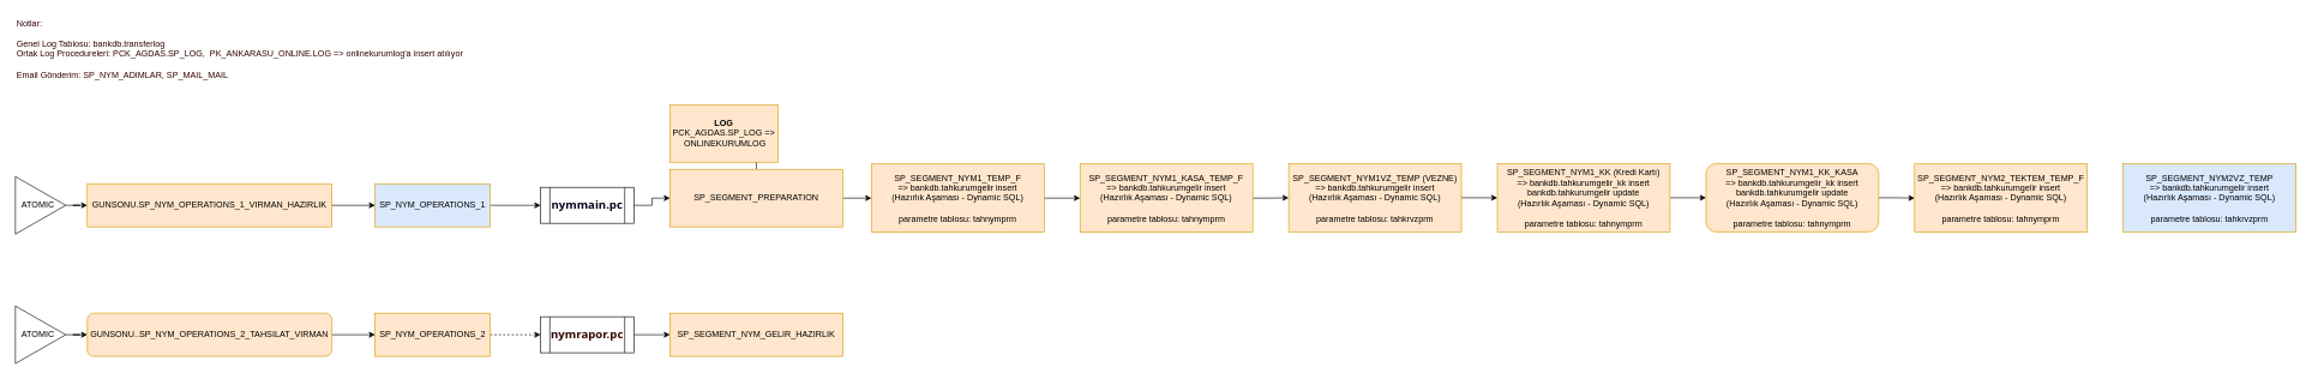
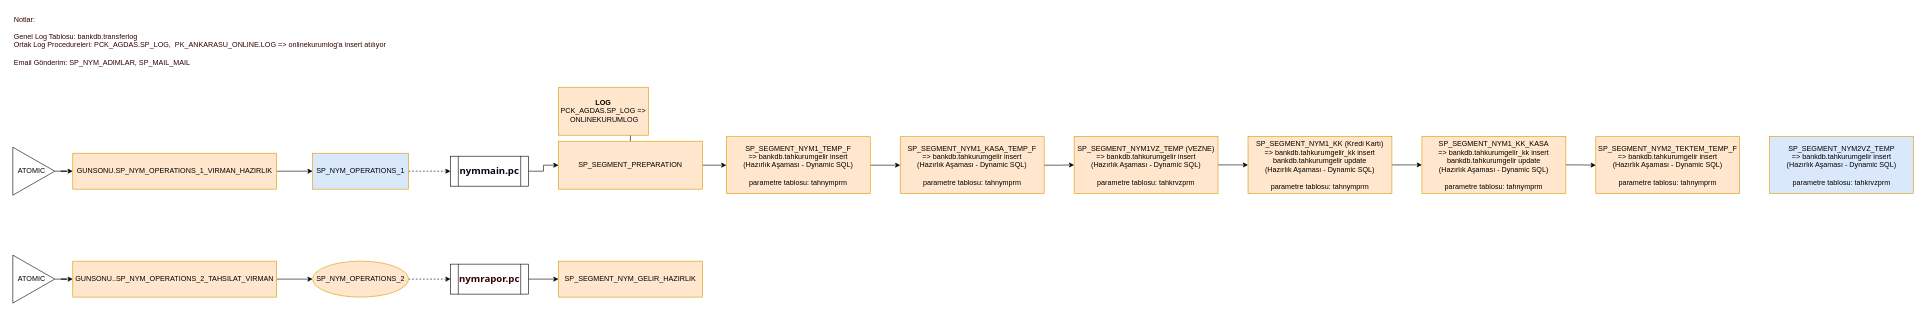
  <mxCell id="0" />
  <mxCell id="1" parent="0" />
  <mxCell id="2" value="" style="edgeStyle=orthogonalEdgeStyle;rounded=0;orthogonalLoop=1;jettySize=auto;html=1;" parent="1" source="3" target="5" edge="1"><mxGeometry relative="1" as="geometry" /></mxCell>
  <mxCell id="3" value="ATOMIC&amp;nbsp;&amp;nbsp;" style="triangle;whiteSpace=wrap;html=1;" parent="1" vertex="1"><mxGeometry x="20" y="245" width="70" height="80" as="geometry" /></mxCell>
  <mxCell id="4" value="" style="edgeStyle=orthogonalEdgeStyle;rounded=0;orthogonalLoop=1;jettySize=auto;html=1;" parent="1" source="5" target="7" edge="1"><mxGeometry relative="1" as="geometry" /></mxCell>
  <mxCell id="5" value="GUNSONU.SP_NYM_OPERATIONS_1_VIRMAN_HAZIRLIK" style="rounded=0;whiteSpace=wrap;html=1;fillColor=#ffe6cc;strokeColor=#d79b00;" parent="1" vertex="1"><mxGeometry x="120" y="255" width="340" height="60" as="geometry" /></mxCell>
- <mxCell id="6" style="edgeStyle=orthogonalEdgeStyle;rounded=0;orthogonalLoop=1;jettySize=auto;html=1;entryX=0;entryY=0.5;entryDx=0;entryDy=0;fontColor=#03031c;" parent="1" source="7" target="9" edge="1"><mxGeometry relative="1" as="geometry" /></mxCell>
+ <mxCell id="6" style="edgeStyle=orthogonalEdgeStyle;rounded=0;orthogonalLoop=1;jettySize=auto;html=1;entryX=0;entryY=0.5;entryDx=0;entryDy=0;fontColor=#03031c;dashed=1;" parent="1" source="7" target="9" edge="1"><mxGeometry relative="1" as="geometry" /></mxCell>
  <mxCell id="7" value="SP_NYM_OPERATIONS_1" style="rounded=0;whiteSpace=wrap;html=1;fillColor=#dae8fc;strokeColor=#d79b00;" parent="1" vertex="1"><mxGeometry x="520" y="255" width="160" height="60" as="geometry" /></mxCell>
  <mxCell id="8" value="" style="edgeStyle=orthogonalEdgeStyle;rounded=0;orthogonalLoop=1;jettySize=auto;html=1;fontColor=#330000;" parent="1" source="9" target="20" edge="1"><mxGeometry relative="1" as="geometry" /></mxCell>
  <mxCell id="9" value="&lt;font style=&quot;box-sizing: border-box; cursor: pointer; outline: transparent; text-decoration-line: none; transition: color 80ms cubic-bezier(0.165, 0.84, 0.44, 1) 0s, background 80ms linear 0s; font-weight: bold; font-family: &amp;quot;Segoe UI Web (West European)&amp;quot;, &amp;quot;Segoe UI&amp;quot;, -apple-system, BlinkMacSystemFont, Roboto, &amp;quot;Helvetica Neue&amp;quot;, sans-serif; font-size: 16px; text-align: start;&quot; color=&quot;#03031c&quot;&gt;nymmain.pc&lt;/font&gt;" style="shape=process;whiteSpace=wrap;html=1;backgroundOutline=1;" parent="1" vertex="1"><mxGeometry x="750" y="260" width="130" height="50" as="geometry" /></mxCell>
  <mxCell id="10" value="" style="edgeStyle=orthogonalEdgeStyle;rounded=0;orthogonalLoop=1;jettySize=auto;html=1;" parent="1" source="11" target="13" edge="1"><mxGeometry relative="1" as="geometry" /></mxCell>
  <mxCell id="11" value="ATOMIC&amp;nbsp;&amp;nbsp;" style="triangle;whiteSpace=wrap;html=1;" parent="1" vertex="1"><mxGeometry x="20" y="425" width="70" height="80" as="geometry" /></mxCell>
  <mxCell id="12" value="" style="edgeStyle=orthogonalEdgeStyle;rounded=0;orthogonalLoop=1;jettySize=auto;html=1;" parent="1" source="13" target="15" edge="1"><mxGeometry relative="1" as="geometry" /></mxCell>
- <mxCell id="13" value="GUNSONU..SP_NYM_OPERATIONS_2_TAHSILAT_VIRMAN&lt;b&gt;&lt;/b&gt;" style="whiteSpace=wrap;html=1;fillColor=#ffe6cc;strokeColor=#d79b00;rounded=1;" parent="1" vertex="1"><mxGeometry x="120" y="435" width="340" height="60" as="geometry" /></mxCell>
+ <mxCell id="13" value="GUNSONU..SP_NYM_OPERATIONS_2_TAHSILAT_VIRMAN&lt;b&gt;&lt;/b&gt;" style="rounded=0;whiteSpace=wrap;html=1;fillColor=#ffe6cc;strokeColor=#d79b00;" parent="1" vertex="1"><mxGeometry x="120" y="435" width="340" height="60" as="geometry" /></mxCell>
  <mxCell id="14" style="edgeStyle=orthogonalEdgeStyle;rounded=0;orthogonalLoop=1;jettySize=auto;html=1;entryX=0;entryY=0.5;entryDx=0;entryDy=0;fontColor=#330000;dashed=1;" parent="1" source="15" target="17" edge="1"><mxGeometry relative="1" as="geometry" /></mxCell>
- <mxCell id="15" value="SP_NYM_OPERATIONS_2" style="rounded=0;whiteSpace=wrap;html=1;fillColor=#ffe6cc;strokeColor=#d79b00;" parent="1" vertex="1"><mxGeometry x="520" y="435" width="160" height="60" as="geometry" /></mxCell>
+ <mxCell id="15" value="SP_NYM_OPERATIONS_2" style="ellipse;whiteSpace=wrap;html=1;fillColor=#ffe6cc;strokeColor=#d79b00;" parent="1" vertex="1"><mxGeometry x="520" y="435" width="160" height="60" as="geometry" /></mxCell>
  <mxCell id="16" value="" style="edgeStyle=orthogonalEdgeStyle;rounded=0;orthogonalLoop=1;jettySize=auto;html=1;fontColor=#330000;" parent="1" source="17" target="21" edge="1"><mxGeometry relative="1" as="geometry" /></mxCell>
  <mxCell id="17" value="&lt;font style=&quot;box-sizing: border-box; cursor: pointer; outline: transparent; transition: color 80ms cubic-bezier(0.165, 0.84, 0.44, 1) 0s, background 80ms linear 0s; font-weight: bold; font-family: &amp;quot;Segoe UI Web (West European)&amp;quot;, &amp;quot;Segoe UI&amp;quot;, -apple-system, BlinkMacSystemFont, Roboto, &amp;quot;Helvetica Neue&amp;quot;, sans-serif; font-size: 16px; text-align: start;&quot; color=&quot;#330000&quot;&gt;nymrapor.pc&lt;/font&gt;" style="shape=process;whiteSpace=wrap;html=1;backgroundOutline=1;" parent="1" vertex="1"><mxGeometry x="750" y="440" width="130" height="50" as="geometry" /></mxCell>
  <mxCell id="18" style="edgeStyle=orthogonalEdgeStyle;rounded=0;orthogonalLoop=1;jettySize=auto;html=1;entryX=0.5;entryY=1;entryDx=0;entryDy=0;fontColor=#330000;" parent="1" source="20" target="23" edge="1"><mxGeometry relative="1" as="geometry" /></mxCell>
  <mxCell id="19" value="" style="edgeStyle=orthogonalEdgeStyle;rounded=0;orthogonalLoop=1;jettySize=auto;html=1;fontColor=#330000;" parent="1" source="20" target="25" edge="1"><mxGeometry relative="1" as="geometry" /></mxCell>
  <mxCell id="20" value="SP_SEGMENT_PREPARATION" style="rounded=0;whiteSpace=wrap;html=1;fillColor=#ffe6cc;strokeColor=#d79b00;" parent="1" vertex="1"><mxGeometry x="930" y="235" width="240" height="80" as="geometry" /></mxCell>
  <mxCell id="21" value="SP_SEGMENT_NYM_GELIR_HAZIRLIK" style="rounded=0;whiteSpace=wrap;html=1;fillColor=#ffe6cc;strokeColor=#d79b00;" parent="1" vertex="1"><mxGeometry x="930" y="435" width="240" height="60" as="geometry" /></mxCell>
  <mxCell id="22" value="Notlar:&lt;br&gt;&lt;br&gt;Genel Log Tablosu: bankdb.transferlog&lt;br&gt;Ortak Log Procedureleri:&amp;nbsp;PCK_AGDAS.SP_LOG,&amp;nbsp;&amp;nbsp;PK_ANKARASU_ONLINE.LOG =&amp;gt;&amp;nbsp;onlinekurumlog'a insert atılıyor&lt;br&gt;&lt;br&gt;Email Gönderim: SP_NYM_ADIMLAR, SP_MAIL_MAIL&amp;nbsp;&lt;br&gt;&amp;nbsp;" style="text;html=1;align=left;verticalAlign=middle;resizable=0;points=[];autosize=1;strokeColor=none;fillColor=none;fontColor=#330000;" parent="1" vertex="1"><mxGeometry x="20" y="20" width="640" height="110" as="geometry" /></mxCell>
  <mxCell id="23" value="&lt;b&gt;LOG&lt;/b&gt;&lt;br&gt;PCK_AGDAS.SP_LOG =&amp;gt;&lt;br&gt;&amp;nbsp;ONLINEKURUMLOG" style="rounded=0;whiteSpace=wrap;html=1;labelBackgroundColor=none;fillColor=#ffe6cc;strokeColor=#d79b00;" parent="1" vertex="1"><mxGeometry x="930" y="145" width="150" height="80" as="geometry" /></mxCell>
  <mxCell id="24" value="" style="edgeStyle=orthogonalEdgeStyle;rounded=0;orthogonalLoop=1;jettySize=auto;html=1;" edge="1" parent="1" source="25" target="27"><mxGeometry relative="1" as="geometry" /></mxCell>
  <mxCell id="25" value="SP_SEGMENT_NYM1_TEMP_F =&amp;gt;&amp;nbsp;bankdb.tahkurumgelir insert&lt;br&gt;(Hazırlık Aşaması - Dynamic SQL)&lt;br&gt;&lt;br&gt;parametre tablosu:&amp;nbsp;tahnymprm" style="rounded=0;whiteSpace=wrap;html=1;fillColor=#ffe6cc;strokeColor=#d79b00;" parent="1" vertex="1"><mxGeometry x="1210" y="227.5" width="240" height="95" as="geometry" /></mxCell>
  <mxCell id="26" value="" style="edgeStyle=orthogonalEdgeStyle;rounded=0;orthogonalLoop=1;jettySize=auto;html=1;" edge="1" parent="1" source="27" target="29"><mxGeometry relative="1" as="geometry" /></mxCell>
  <mxCell id="27" value="SP_SEGMENT_NYM1_KASA_TEMP_F =&amp;gt;&amp;nbsp;bankdb.tahkurumgelir insert&lt;br&gt;(Hazırlık Aşaması - Dynamic SQL)&lt;br&gt;&lt;br&gt;parametre tablosu:&amp;nbsp;tahnymprm" style="rounded=0;whiteSpace=wrap;html=1;fillColor=#ffe6cc;strokeColor=#d79b00;" vertex="1" parent="1"><mxGeometry x="1500" y="227.5" width="240" height="95" as="geometry" /></mxCell>
  <mxCell id="28" value="" style="edgeStyle=orthogonalEdgeStyle;rounded=0;orthogonalLoop=1;jettySize=auto;html=1;" edge="1" parent="1" source="29" target="31"><mxGeometry relative="1" as="geometry" /></mxCell>
  <mxCell id="29" value="SP_SEGMENT_NYM1VZ_TEMP (VEZNE) =&amp;gt;&amp;nbsp;bankdb.tahkurumgelir insert&lt;br&gt;(Hazırlık Aşaması - Dynamic SQL)&lt;br&gt;&lt;br&gt;parametre tablosu:&amp;nbsp;tahkrvzprm" style="rounded=0;whiteSpace=wrap;html=1;fillColor=#ffe6cc;strokeColor=#d79b00;" vertex="1" parent="1"><mxGeometry x="1790" y="227" width="240" height="95" as="geometry" /></mxCell>
  <mxCell id="30" value="" style="edgeStyle=orthogonalEdgeStyle;rounded=0;orthogonalLoop=1;jettySize=auto;html=1;" edge="1" parent="1" source="31" target="33"><mxGeometry relative="1" as="geometry" /></mxCell>
  <mxCell id="31" value="SP_SEGMENT_NYM1_KK (Kredi Kartı) =&amp;gt;&amp;nbsp;bankdb.tahkurumgelir_kk insert&lt;br&gt;bankdb.tahkurumgelir update&lt;br&gt;(Hazırlık Aşaması - Dynamic SQL)&lt;br&gt;&lt;br&gt;parametre tablosu:&amp;nbsp;tahnymprm" style="rounded=0;whiteSpace=wrap;html=1;fillColor=#ffe6cc;strokeColor=#d79b00;" vertex="1" parent="1"><mxGeometry x="2080" y="227" width="240" height="95" as="geometry" /></mxCell>
  <mxCell id="32" value="" style="edgeStyle=orthogonalEdgeStyle;rounded=0;orthogonalLoop=1;jettySize=auto;html=1;" edge="1" parent="1" source="33" target="34"><mxGeometry relative="1" as="geometry" /></mxCell>
- <mxCell id="33" value="SP_SEGMENT_NYM1_KK_KASA =&amp;gt;&amp;nbsp;bankdb.tahkurumgelir_kk insert&lt;br&gt;bankdb.tahkurumgelir update&lt;br&gt;(Hazırlık Aşaması - Dynamic SQL)&lt;br&gt;&lt;br&gt;parametre tablosu:&amp;nbsp;tahnymprm" style="whiteSpace=wrap;html=1;fillColor=#ffe6cc;strokeColor=#d79b00;rounded=1;" vertex="1" parent="1"><mxGeometry x="2370" y="227" width="240" height="95" as="geometry" /></mxCell>
+ <mxCell id="33" value="SP_SEGMENT_NYM1_KK_KASA =&amp;gt;&amp;nbsp;bankdb.tahkurumgelir_kk insert&lt;br&gt;bankdb.tahkurumgelir update&lt;br&gt;(Hazırlık Aşaması - Dynamic SQL)&lt;br&gt;&lt;br&gt;parametre tablosu:&amp;nbsp;tahnymprm" style="rounded=0;whiteSpace=wrap;html=1;fillColor=#ffe6cc;strokeColor=#d79b00;" vertex="1" parent="1"><mxGeometry x="2370" y="227" width="240" height="95" as="geometry" /></mxCell>
  <mxCell id="34" value="SP_SEGMENT_NYM2_TEKTEM_TEMP_F =&amp;gt;&amp;nbsp;bankdb.tahkurumgelir insert&lt;br&gt;(Hazırlık Aşaması - Dynamic SQL)&lt;br&gt;&lt;br&gt;parametre tablosu:&amp;nbsp;tahnymprm" style="rounded=0;whiteSpace=wrap;html=1;fillColor=#ffe6cc;strokeColor=#d79b00;" vertex="1" parent="1"><mxGeometry x="2660" y="227.5" width="240" height="95" as="geometry" /></mxCell>
  <mxCell id="35" value="SP_SEGMENT_NYM2VZ_TEMP =&amp;gt;&amp;nbsp;bankdb.tahkurumgelir insert&lt;br&gt;(Hazırlık Aşaması - Dynamic SQL)&lt;br&gt;&lt;br&gt;parametre tablosu:&amp;nbsp;tahkrvzprm" style="rounded=0;whiteSpace=wrap;html=1;fillColor=#dae8fc;strokeColor=#d79b00;" vertex="1" parent="1"><mxGeometry x="2950" y="227" width="240" height="95" as="geometry" /></mxCell>
